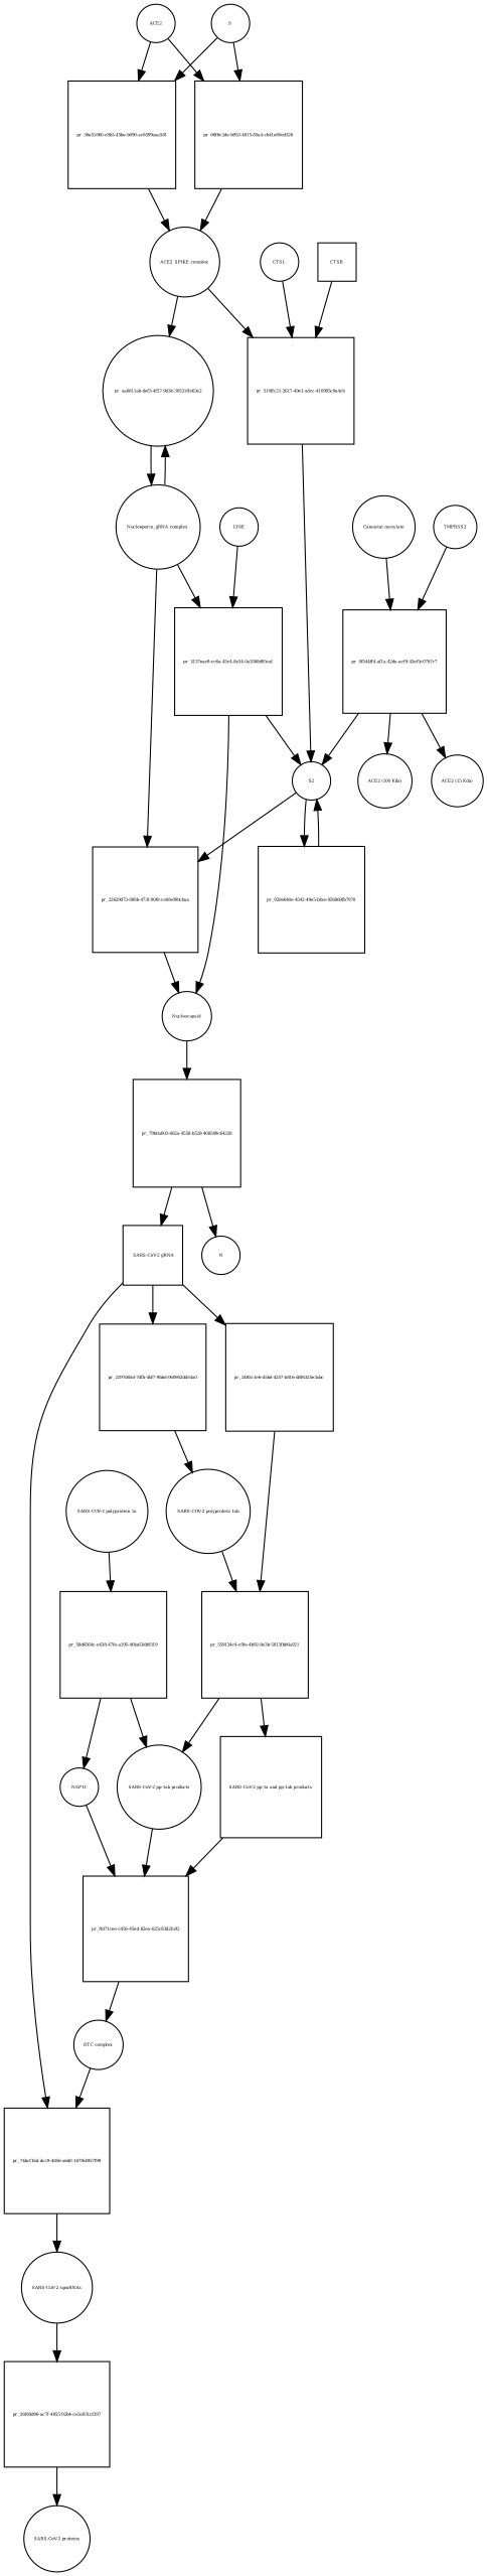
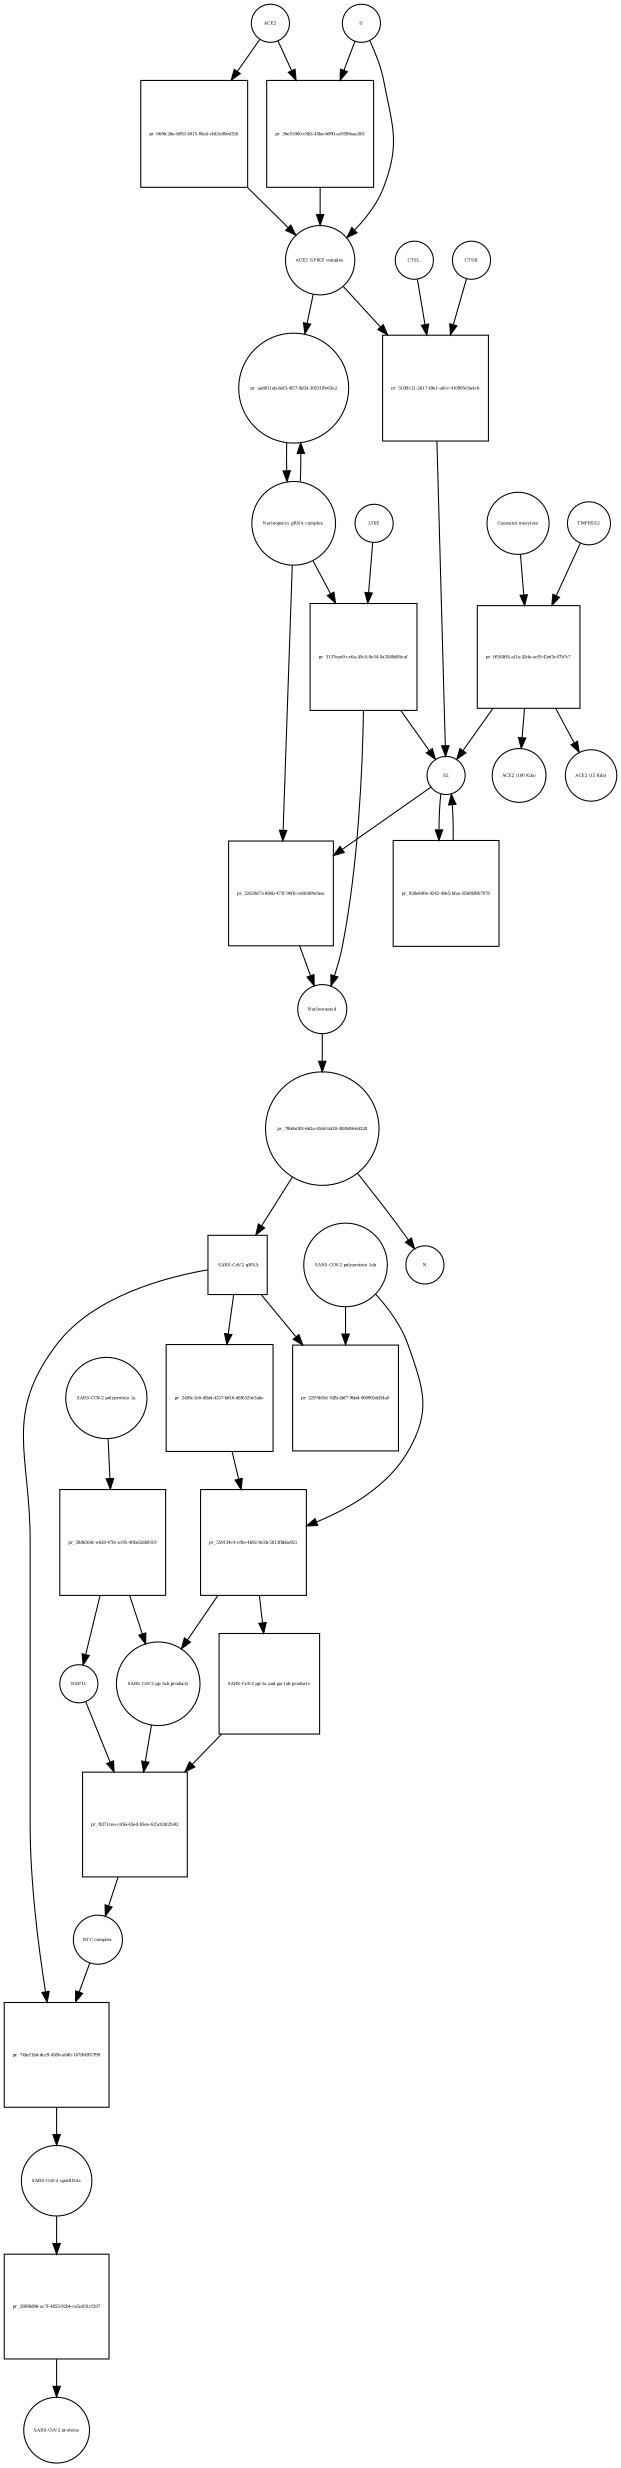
  strict digraph {
    node [bipartite=0 cls=process fontsize=4 shape=circle]
    edge [interaction_type=production]
    n1 [cls=macromolecule label=ACE2]
    n2 [bipartite=1 label="pr_36e51860-c8b3-45be-b090-ac8599aaa581" shape=square]
    n3 [bipartite=1 label="pr_66f6c2de-b953-4815-85a4-cb41e80ed326" shape=square]
    n4 [cls=complex label="ACE2_SPIKE complex"]
    n5 [bipartite=1 label="pr_aa6811ab-def3-4f57-9d34-30531ffe63e2"]
    n6 [bipartite=1 label="pr_510ffc21-2617-49e1-a8cc-410995c9a4cb" shape=square]
    n7 [cls=complex label="Nucleoporin_gRNA complex "]
    n8 [cls=macromolecule label=S2]
    n9 [bipartite=1 label="pr_0f544ff4-af1a-42de-acf9-43ef5c07b7c7" shape=square]
    n10 [cls=macromolecule label="ACE2 (15 Kda)"]
    n11 [cls=macromolecule label="ACE2 (100 Kda)"]
    n12 [cls="macromolecule multimer" label=S]
    n13 [bipartite=1 label="pr_3137eae9-cc6a-45c4-8e34-0a3588d85caf" shape=square]
    n14 [bipartite=1 label="pr_22629d73-880b-473f-90f8-ce8fe890cbaa" shape=square]
    n15 [cls=complex label=Nucleocapsid]
    n16 [bipartite=1 label="pr_928e640e-4542-49e5-bfae-856869fb7978" shape=square]
-   n17 [cls=macromolecule label=CTSB shape=square]
+   n17 [cls=macromolecule label=CTSB]
    n18 [cls=macromolecule label=CTSL]
    n19 [cls=macromolecule label=TMPRSS2]
    n20 [annotation="urn_miriam_pubchem.compound_2536" cls="simple chemical" label="Camostat mesylate"]
-   n21 [bipartite=1 label="pr_79b0a003-662a-4558-b528-408589c64328" shape=square]
+   n21 [bipartite=1 label="pr_79b0a003-662a-4558-b528-408589c64328"]
    n22 [cls="nucleic acid feature" label=" SARS-CoV-2 gRNA" shape=square]
    n23 [cls=macromolecule label=N]
    n24 [cls=macromolecule label=LY6E]
    n25 [bipartite=1 label="pr_2297d65d-7dfb-4bf7-9bbd-060902dd54a0" shape=square]
    n26 [bipartite=1 label="pr_74bcf1bd-dcc9-4856-a6d0-167f64957f99" shape=square]
    n27 [bipartite=1 label="pr_2485c1e6-d5bd-4257-b816-d8f6325e3abc" shape=square]
    n28 [cls=macromolecule label="SARS-COV-2 polyprotein 1ab"]
    n29 [cls=complex label="SARS-CoV-2 sgmRNAs"]
    n30 [bipartite=1 label="pr_559134c4-cf8e-4b92-8e3b-5813fbb6a921" shape=square]
    n31 [cls=complex label="SARS-CoV-2 pp-1ab products"]
    n32 [cls=complex label="SARS-CoV-2 pp-1a and pp-1ab products" shape=square]
    n33 [bipartite=1 label="pr_26f69d96-ac7f-4855-92b4-ce5a931cf397" shape=square]
    n34 [cls=complex label="SARS-CoV-2 proteins"]
    n35 [cls=complex label="RTC complex"]
    n36 [bipartite=1 label="pr_ffd71cee-c456-45ed-b5ea-625c83d2fa92" shape=square]
    n37 [cls=macromolecule label=NSP11]
    n38 [cls=macromolecule label="SARS-COV-2 polyprotein 1a"]
    n39 [bipartite=1 label="pr_58d6564c-e638-47fe-a195-4f8a63db9319" shape=square]
    n1 -> n2 [interaction_type=consumption]
    n1 -> n3 [interaction_type=consumption]
    n2 -> n4
    n3 -> n4
    n4 -> n5 [annotation="urn_miriam_pubmed_32142651|urn_miriam_pubmed_32094589" interaction_type=stimulation]
    n4 -> n6 [interaction_type=consumption]
    n5 -> n7
    n6 -> n8
    n7 -> n5 [interaction_type=consumption]
    n7 -> n13 [interaction_type=consumption]
    n7 -> n14 [interaction_type=consumption]
    n8 -> n14 [interaction_type=stimulation]
    n8 -> n16 [interaction_type=consumption]
    n9 -> n8
    n9 -> n10
    n9 -> n11
    n12 -> n2 [interaction_type=consumption]
-   n12 -> n3 [interaction_type=consumption]
+   n12 -> n4 [interaction_type=consumption]
    n13 -> n8 [annotation="urn_miriam_doi_10.1101%2F2020.03.05.979260|urn_miriam_doi_10.1101%2F2020.04.02.021469" interaction_type=stimulation]
    n13 -> n15
    n14 -> n15
    n15 -> n21 [interaction_type=consumption]
    n16 -> n8
    n17 -> n6 [annotation=urn_miriam_pubmed_32142651 interaction_type=catalysis]
    n18 -> n6 [annotation=urn_miriam_pubmed_32142651 interaction_type=catalysis]
    n19 -> n9 [annotation="urn_miriam_pubmed_32142651|urn_miriam_pubmed_32094589|urn_miriam_pubmed_24227843" interaction_type=catalysis]
    n20 -> n9 [annotation="urn_miriam_pubmed_32142651|urn_miriam_pubmed_32094589|urn_miriam_pubmed_24227843" interaction_type=inhibition]
    n21 -> n22
    n21 -> n23
    n22 -> n25 [interaction_type=consumption]
    n22 -> n26 [interaction_type=consumption]
    n22 -> n27 [interaction_type=consumption]
    n24 -> n13 [annotation="urn_miriam_doi_10.1101%2F2020.03.05.979260|urn_miriam_doi_10.1101%2F2020.04.02.021469" interaction_type=inhibition]
-   n25 -> n28
+   n28 -> n25
    n26 -> n29
    n27 -> n30
    n28 -> n30 [annotation=urn_miriam_pubmed_31226023 interaction_type=catalysis]
    n29 -> n33 [interaction_type=consumption]
    n30 -> n31
    n30 -> n32
    n31 -> n36 [interaction_type=consumption]
    n32 -> n36 [interaction_type=consumption]
    n33 -> n34
    n35 -> n26 [annotation=urn_miriam_pubmed_31226023 interaction_type="necessary stimulation"]
    n36 -> n35
    n37 -> n36 [interaction_type=consumption]
    n38 -> n39 [annotation=urn_miriam_pubmed_31226023 interaction_type=catalysis]
    n39 -> n31
    n39 -> n37
  }
